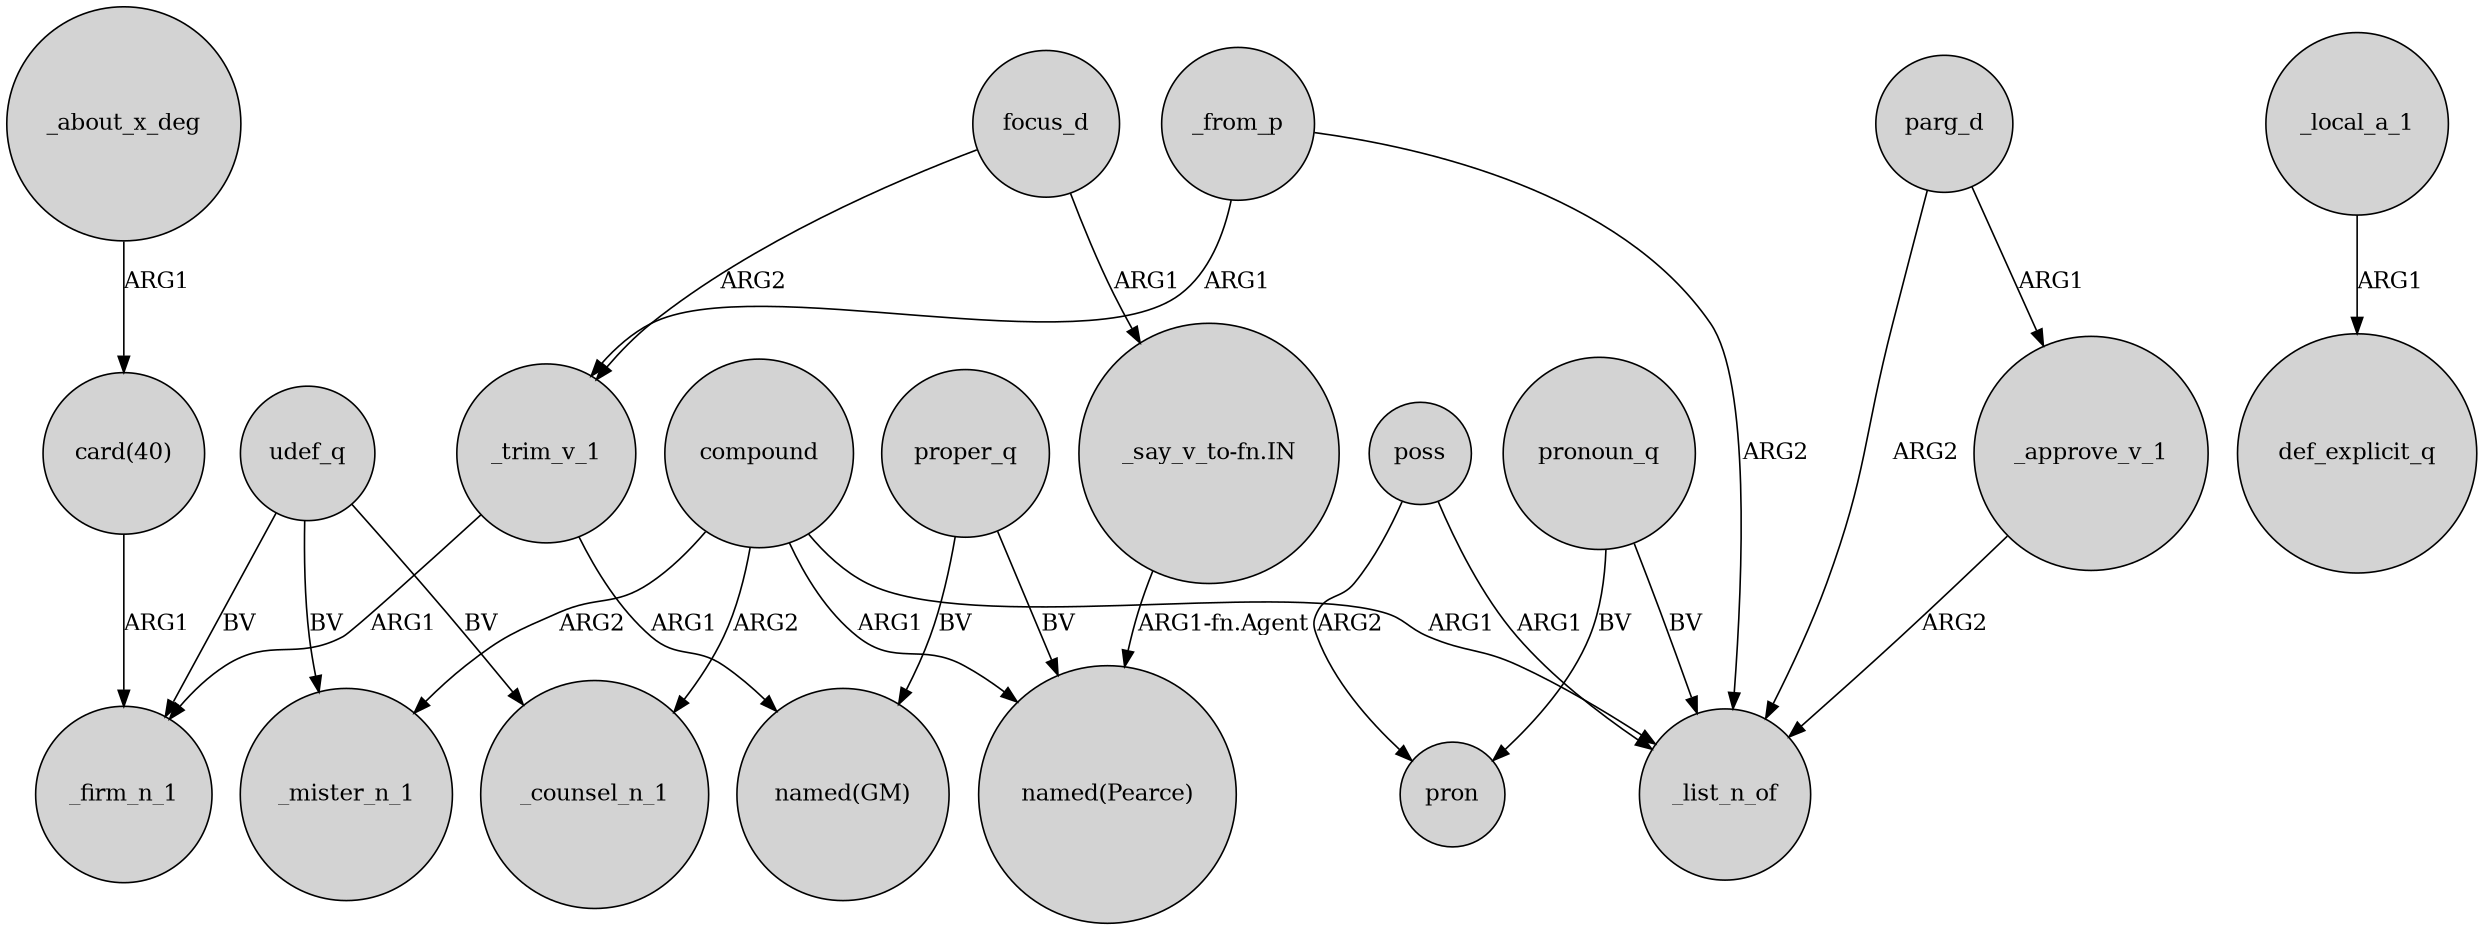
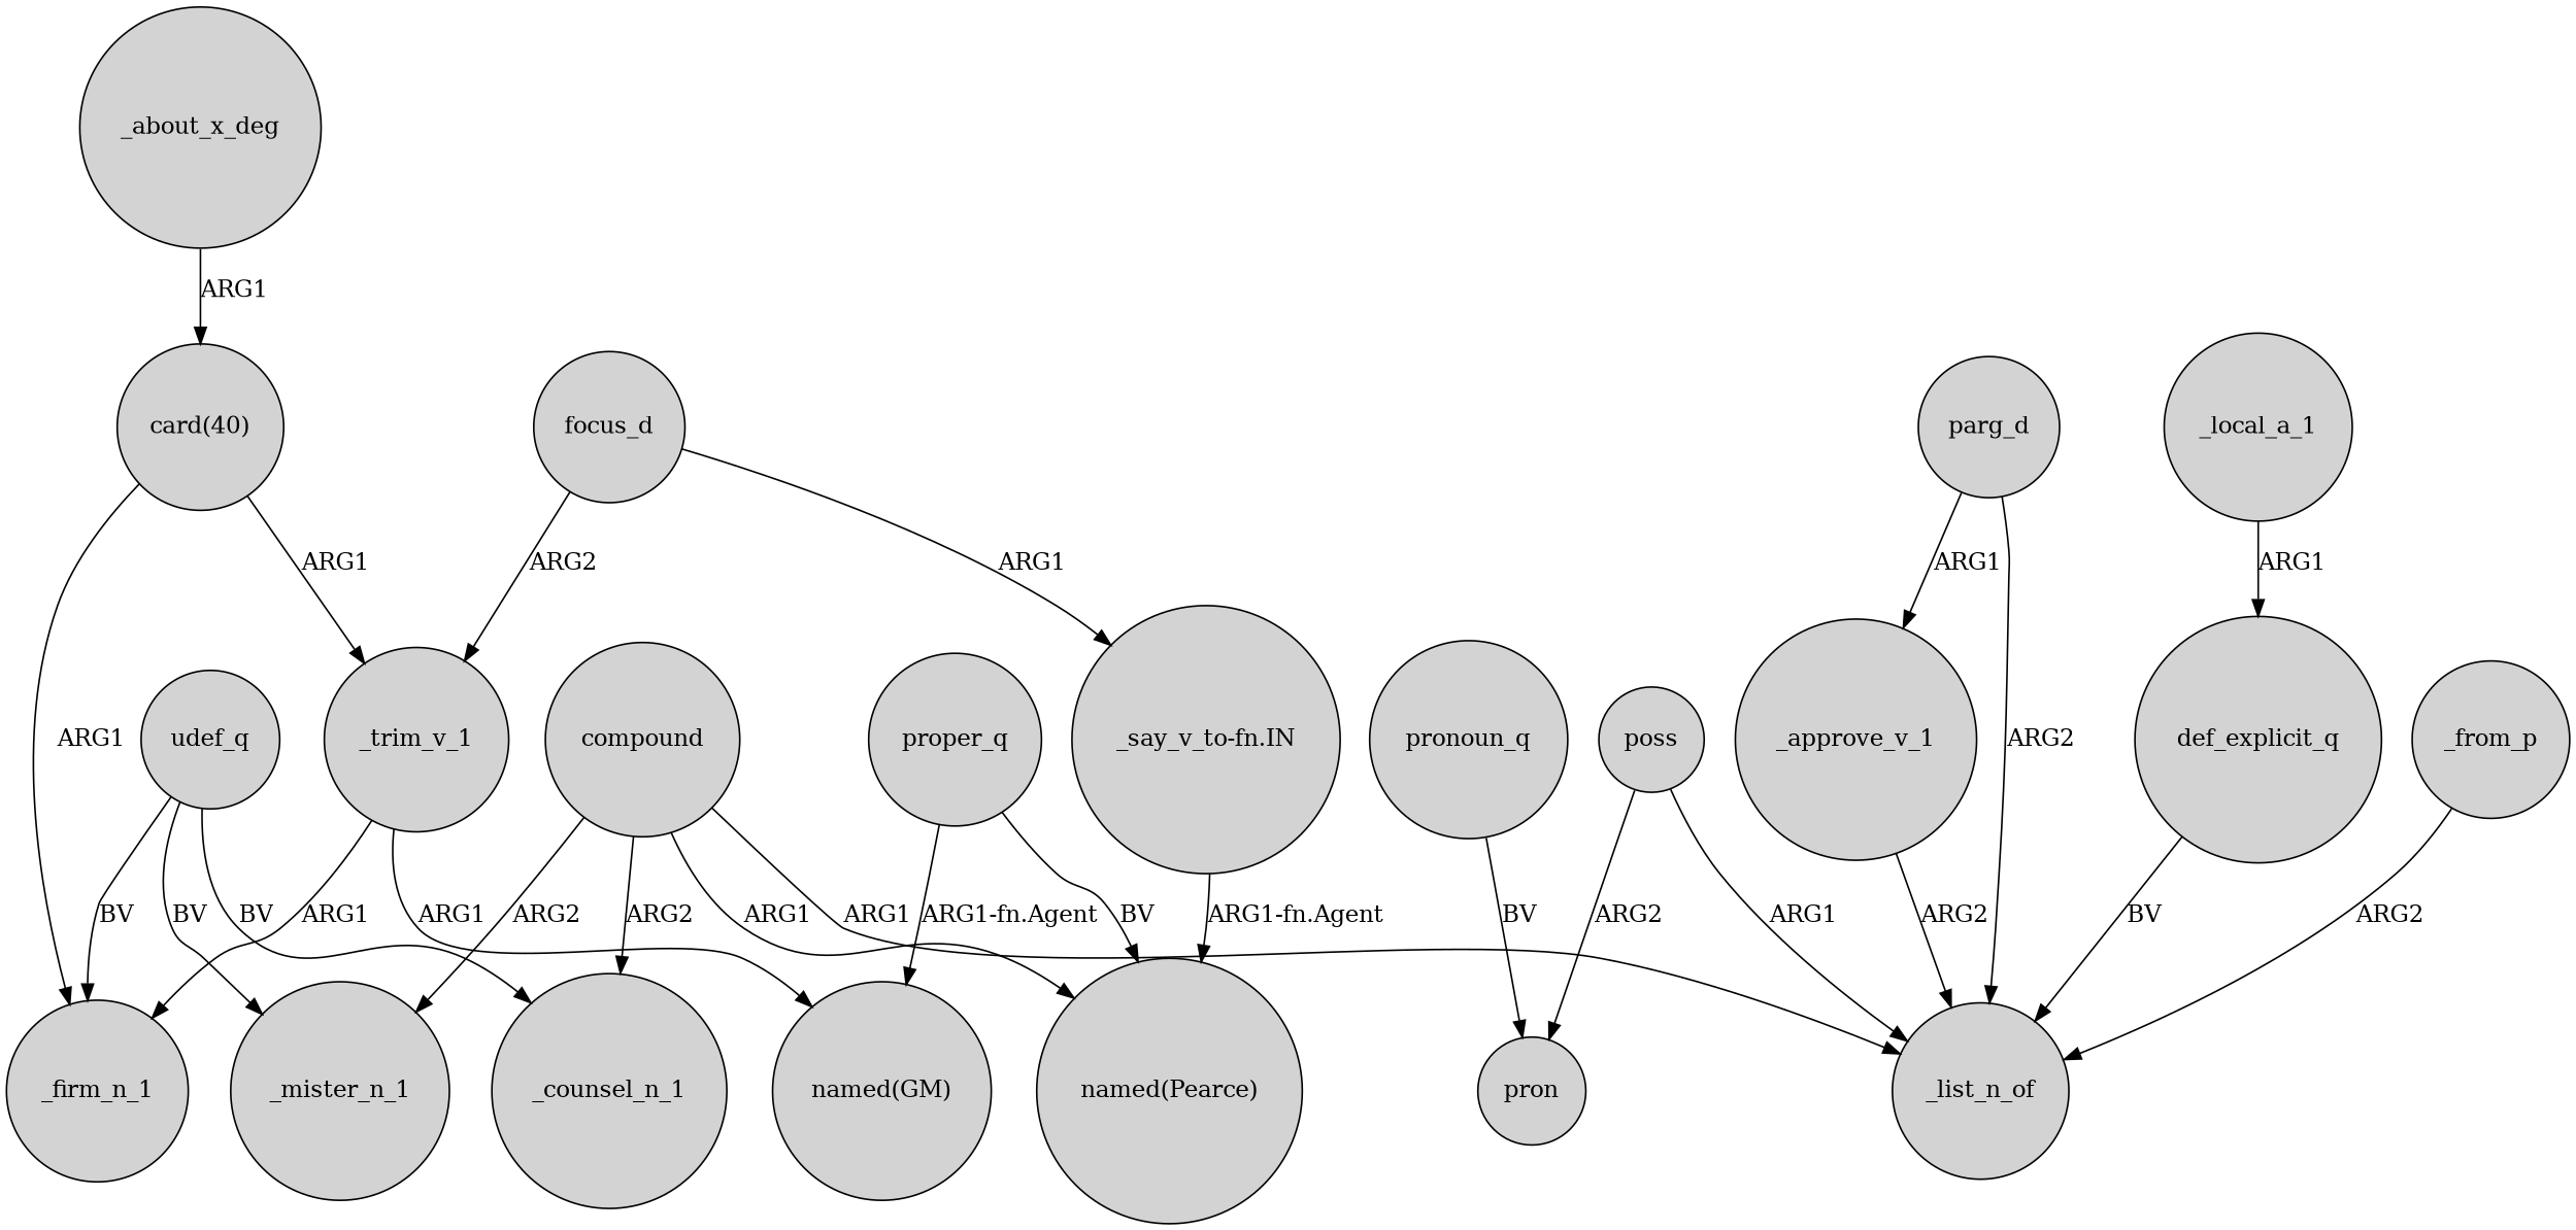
  digraph {
    node [shape=circle style=filled]
    _trim_v_1
    _firm_n_1
    "named(GM)"
    poss
    pron
    _list_n_of
    proper_q
    "named(Pearce)"
    compound
    _mister_n_1
    _counsel_n_1
    udef_q
    _from_p
    parg_d
    _approve_v_1
    def_explicit_q
    "_say_v_to-fn.IN"
    pronoun_q
    focus_d
    _local_a_1
    "card(40)"
    _about_x_deg
    _trim_v_1 -> _firm_n_1 [label=ARG1]
    _trim_v_1 -> "named(GM)" [label=ARG1]
    poss -> pron [label=ARG2]
    poss -> _list_n_of [label=ARG1]
-   proper_q -> "named(GM)" [label=BV]
+   proper_q -> "named(GM)" [label="ARG1-fn.Agent"]
    proper_q -> "named(Pearce)" [label=BV]
    compound -> _list_n_of [label=ARG1]
    compound -> "named(Pearce)" [label=ARG1]
    compound -> _mister_n_1 [label=ARG2]
    compound -> _counsel_n_1 [label=ARG2]
    udef_q -> _firm_n_1 [label=BV]
    udef_q -> _mister_n_1 [label=BV]
    udef_q -> _counsel_n_1 [label=BV]
-   _from_p -> _trim_v_1 [label=ARG1]
+   "card(40)" -> _trim_v_1 [label=ARG1]
    _from_p -> _list_n_of [label=ARG2]
    parg_d -> _list_n_of [label=ARG2]
    parg_d -> _approve_v_1 [label=ARG1]
    _approve_v_1 -> _list_n_of [label=ARG2]
-   pronoun_q -> _list_n_of [label=BV]
+   def_explicit_q -> _list_n_of [label=BV]
    "_say_v_to-fn.IN" -> "named(Pearce)" [label="ARG1-fn.Agent"]
    pronoun_q -> pron [label=BV]
    focus_d -> _trim_v_1 [label=ARG2]
    focus_d -> "_say_v_to-fn.IN" [label=ARG1]
    _local_a_1 -> def_explicit_q [label=ARG1]
    "card(40)" -> _firm_n_1 [label=ARG1]
    _about_x_deg -> "card(40)" [label=ARG1]
  }
